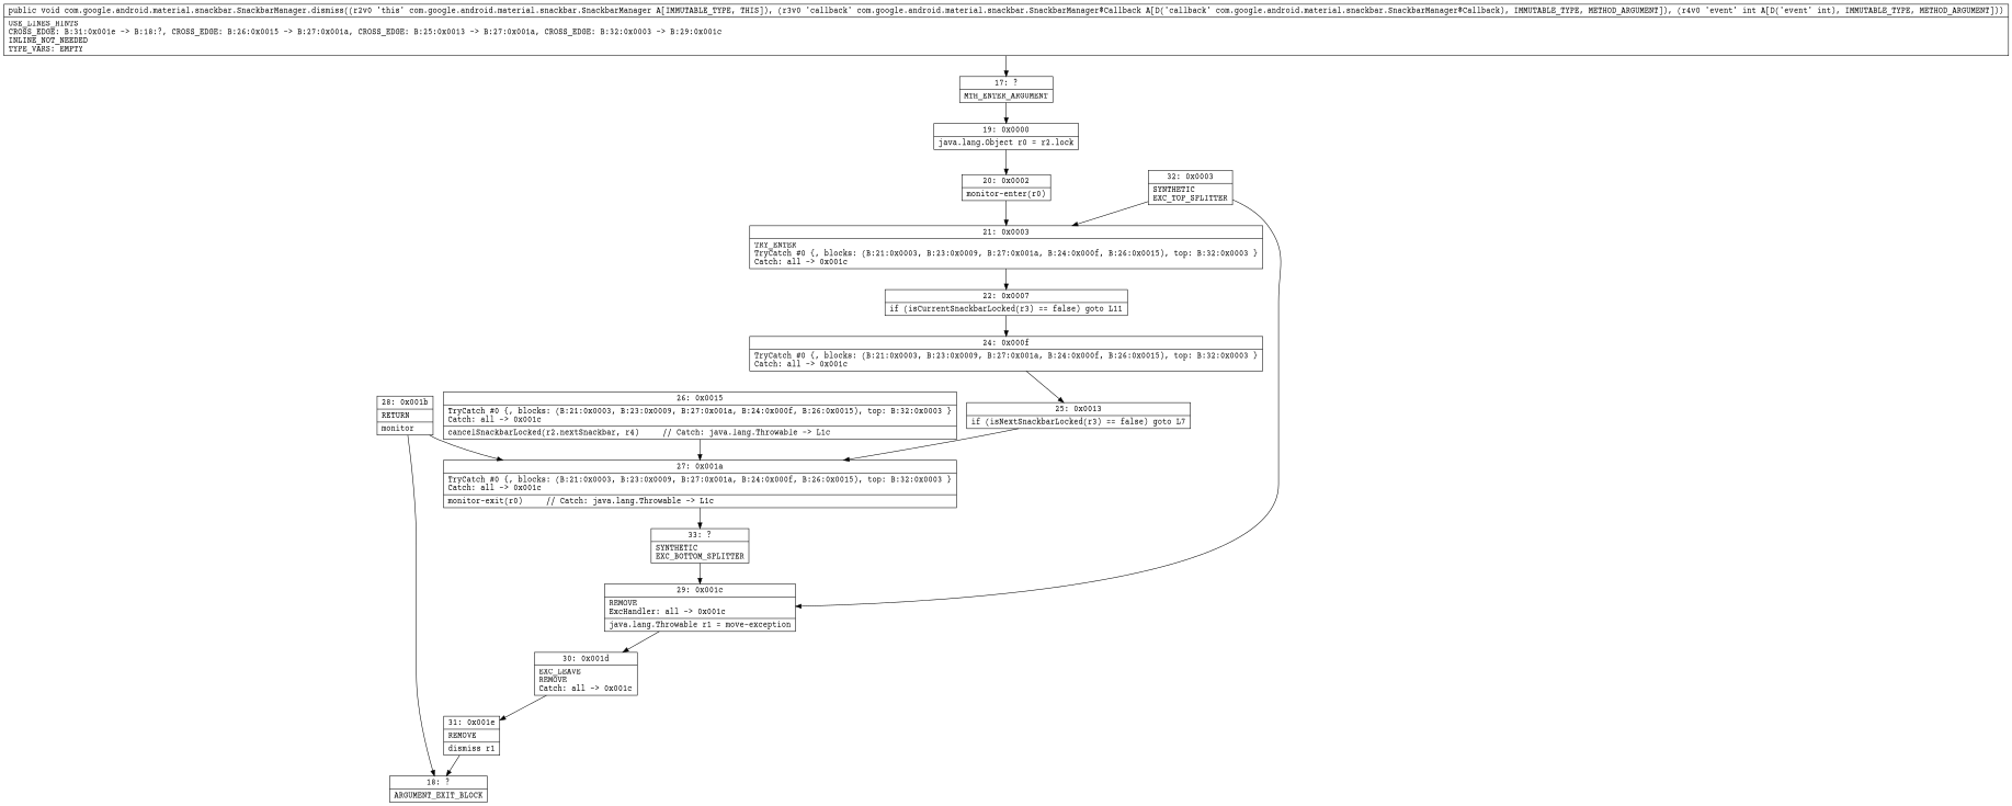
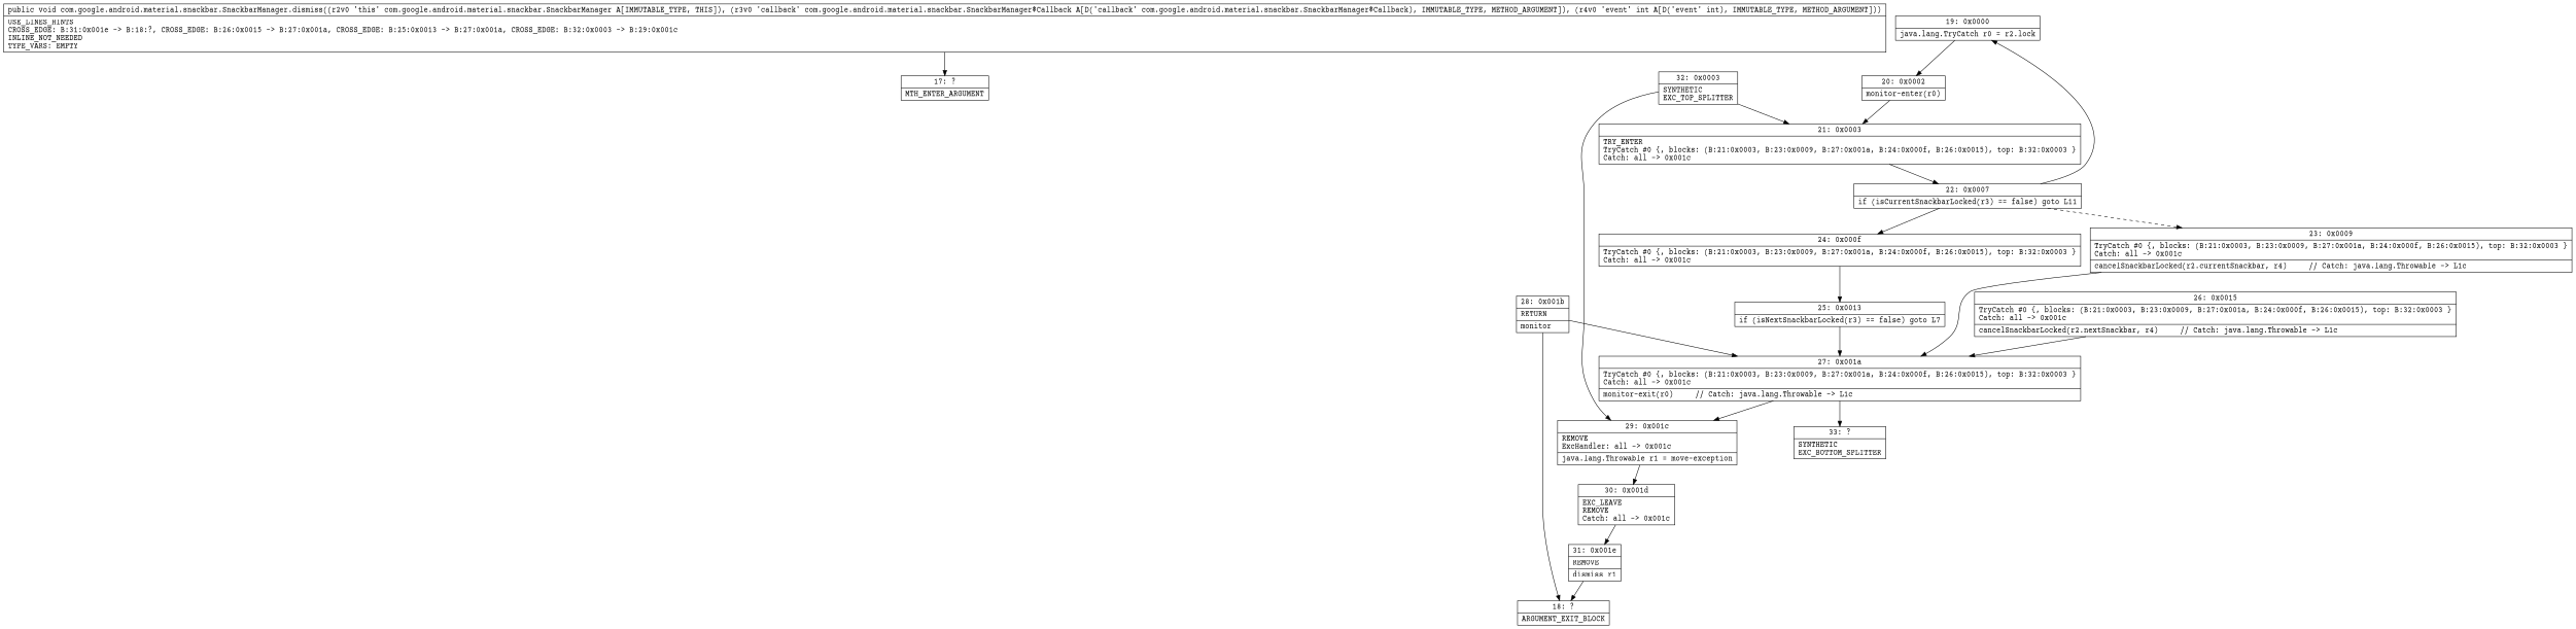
  digraph {
    fontname="Courier Prime"
    node [fontname="Courier Prime" shape=record]
    edge [fontname="Courier Prime"]
    n1 [label="{17\:\ ?|MTH_ENTER_ARGUMENT\l}"]
-   n2 [label="{19\:\ 0x0000|java.lang.Object r0 = r2.lock\l}"]
+   n2 [label="{19\:\ 0x0000|java.lang.TryCatch r0 = r2.lock\l}"]
    n3 [label="{20\:\ 0x0002|monitor\-enter(r0)\l}"]
    n4 [label="{21\:\ 0x0003|TRY_ENTER\lTryCatch #0 \{, blocks: (B:21:0x0003, B:23:0x0009, B:27:0x001a, B:24:0x000f, B:26:0x0015), top: B:32:0x0003 \}\lCatch: all \-\> 0x001c\l}"]
    n5 [label="{32\:\ 0x0003|SYNTHETIC\lEXC_TOP_SPLITTER\l}"]
    n6 [label="{29\:\ 0x001c|REMOVE\lExcHandler: all \-\> 0x001c\l|java.lang.Throwable r1 = move\-exception\l}"]
    n7 [label="{22\:\ 0x0007|if (isCurrentSnackbarLocked(r3) == false) goto L11\l}"]
    n8 [label="{30\:\ 0x001d|EXC_LEAVE\lREMOVE\lCatch: all \-\> 0x001c\l}"]
+   n9 [label="{23\:\ 0x0009|TryCatch #0 \{, blocks: (B:21:0x0003, B:23:0x0009, B:27:0x001a, B:24:0x000f, B:26:0x0015), top: B:32:0x0003 \}\lCatch: all \-\> 0x001c\l|cancelSnackbarLocked(r2.currentSnackbar, r4)     \/\/ Catch: java.lang.Throwable \-\> L1c\l}"]
    n10 [label="{24\:\ 0x000f|TryCatch #0 \{, blocks: (B:21:0x0003, B:23:0x0009, B:27:0x001a, B:24:0x000f, B:26:0x0015), top: B:32:0x0003 \}\lCatch: all \-\> 0x001c\l}"]
    n11 [label="{27\:\ 0x001a|TryCatch #0 \{, blocks: (B:21:0x0003, B:23:0x0009, B:27:0x001a, B:24:0x000f, B:26:0x0015), top: B:32:0x0003 \}\lCatch: all \-\> 0x001c\l|monitor\-exit(r0)     \/\/ Catch: java.lang.Throwable \-\> L1c\l}"]
    n12 [label="{25\:\ 0x0013|if (isNextSnackbarLocked(r3) == false) goto L7\l}"]
    n13 [label="{33\:\ ?|SYNTHETIC\lEXC_BOTTOM_SPLITTER\l}"]
    n14 [label="{28\:\ 0x001b|RETURN\l|monitor\l}"]
    n15 [label="{18\:\ ?|ARGUMENT_EXIT_BLOCK\l}"]
    n16 [label="{26\:\ 0x0015|TryCatch #0 \{, blocks: (B:21:0x0003, B:23:0x0009, B:27:0x001a, B:24:0x000f, B:26:0x0015), top: B:32:0x0003 \}\lCatch: all \-\> 0x001c\l|cancelSnackbarLocked(r2.nextSnackbar, r4)     \/\/ Catch: java.lang.Throwable \-\> L1c\l}"]
    n17 [label="{31\:\ 0x001e|REMOVE\l|dismiss r1\l}"]
    n18 [label="{public void com.google.android.material.snackbar.SnackbarManager.dismiss((r2v0 'this' com.google.android.material.snackbar.SnackbarManager A[IMMUTABLE_TYPE, THIS]), (r3v0 'callback' com.google.android.material.snackbar.SnackbarManager$Callback A[D('callback' com.google.android.material.snackbar.SnackbarManager$Callback), IMMUTABLE_TYPE, METHOD_ARGUMENT]), (r4v0 'event' int A[D('event' int), IMMUTABLE_TYPE, METHOD_ARGUMENT]))  | USE_LINES_HINTS\lCROSS_EDGE: B:31:0x001e \-\> B:18:?, CROSS_EDGE: B:26:0x0015 \-\> B:27:0x001a, CROSS_EDGE: B:25:0x0013 \-\> B:27:0x001a, CROSS_EDGE: B:32:0x0003 \-\> B:29:0x001c\lINLINE_NOT_NEEDED\lTYPE_VARS: EMPTY\l}"]
-   n1 -> n2
+   n7 -> n2
    n2 -> n3
    n3 -> n4
    n4 -> n7
    n5 -> n4
    n5 -> n6
    n6 -> n8
+   n7 -> n9 [style=dashed]
    n7 -> n10
    n8 -> n17
+   n9 -> n11
    n10 -> n12
    n11 -> n13
    n12 -> n11
-   n13 -> n6
+   n11 -> n6
    n14 -> n11
    n14 -> n15
    n16 -> n11
    n17 -> n15
    n18 -> n1
  }
